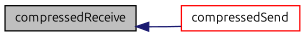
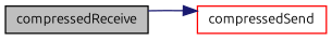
  digraph {
    rankdir=LR
    fontname=Ubuntu
    node [fontname=Ubuntu fontsize=10 shape=record]
    n1 [color=black fillcolor=grey75 fontcolor=black height=0.2 label=compressedReceive style=filled width=0.4]
    n2 [color=red height=0.2 label=compressedSend width=0.4]
-   n1 -> n2 [color=midnightblue dir=back fontname=Ubuntu fontsize=10 labelfontname=FreeSans labelfontsize=10 style=solid]
+   n2 -> n1 [color=midnightblue dir=back fontname=Ubuntu fontsize=10 labelfontname=FreeSans labelfontsize=10 style=solid]
  }
